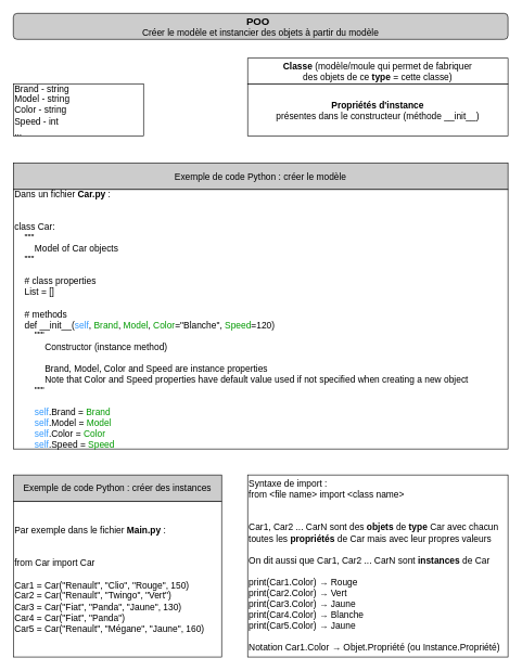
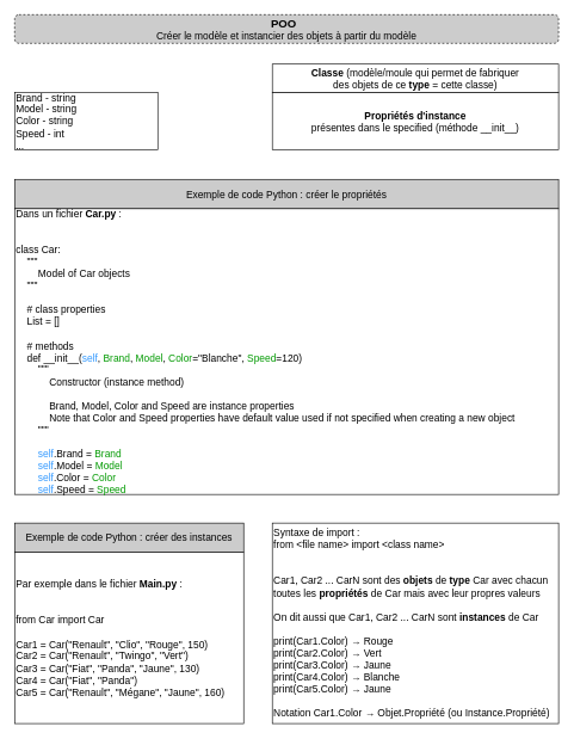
  <mxCell id="0" />
  <mxCell id="1" parent="0" />
  <mxCell id="2" value="Brand - string&lt;br&gt;Model - string&lt;br&gt;Color - string&lt;br&gt;Speed - int&lt;br&gt;..." style="rounded=0;whiteSpace=wrap;html=1;fontSize=14;align=left;" parent="1" vertex="1"><mxGeometry x="20" y="129" width="200" height="80" as="geometry" /></mxCell>
  <mxCell id="3" value="&lt;b&gt;Classe &lt;/b&gt;(modèle/moule qui permet de fabriquer&lt;br&gt;des objets de ce &lt;b&gt;type &lt;/b&gt;= cette classe)" style="rounded=0;whiteSpace=wrap;html=1;fontSize=14;" parent="1" vertex="1"><mxGeometry x="380" y="89" width="400" height="40" as="geometry" /></mxCell>
- <mxCell id="4" value="&lt;b&gt;Propriétés d'instance&lt;/b&gt;&lt;br&gt;présentes dans le constructeur (méthode __init__)" style="rounded=0;whiteSpace=wrap;html=1;fontSize=14;" parent="1" vertex="1"><mxGeometry x="380" y="129" width="400" height="80" as="geometry" /></mxCell>
+ <mxCell id="4" value="&lt;b&gt;Propriétés d'instance&lt;/b&gt;&lt;br&gt;présentes dans le specified (méthode __init__)" style="rounded=0;whiteSpace=wrap;html=1;fontSize=14;" parent="1" vertex="1"><mxGeometry x="380" y="129" width="400" height="80" as="geometry" /></mxCell>
  <mxCell id="5" value="Syntaxe de import :&amp;nbsp;&lt;br&gt;from &amp;lt;file name&amp;gt; import &amp;lt;class name&amp;gt;&lt;br&gt;&lt;br&gt;&lt;br&gt;Car1, Car2 ... CarN sont des &lt;b&gt;objets &lt;/b&gt;de &lt;b&gt;type &lt;/b&gt;Car avec chacun toutes les &lt;b&gt;propriétés &lt;/b&gt;de Car mais avec leur propres valeurs&lt;br&gt;&lt;br&gt;On dit aussi que Car1, Car2 ... CarN sont &lt;b&gt;instances &lt;/b&gt;de Car&lt;br&gt;&lt;br&gt;print(Car1.Color) → Rouge&lt;br&gt;print(Car2.Color) → Vert&lt;br&gt;print(Car3.Color) → Jaune&lt;br&gt;print(Car4.Color) → Blanche&lt;br&gt;print(Car5.Color) → Jaune&lt;br&gt;&lt;br&gt;Notation Car1.Color → Objet.Propriété (ou&amp;nbsp;Instance.Propriété)" style="rounded=0;whiteSpace=wrap;html=1;fontSize=14;align=left;" parent="1" vertex="1"><mxGeometry x="380" y="730" width="400" height="280" as="geometry" /></mxCell>
- <mxCell id="6" value="&lt;font style=&quot;font-size: 16px&quot;&gt;&lt;b&gt;POO&lt;/b&gt;&lt;/font&gt;&amp;nbsp;&amp;nbsp;&lt;br&gt;Créer le modèle et instancier des objets à partir du modèle" style="rounded=1;whiteSpace=wrap;html=1;fontSize=14;labelBackgroundColor=none;fillColor=#CCCCCC;" vertex="1" parent="1"><mxGeometry x="20" y="20" width="760" height="40" as="geometry" /></mxCell>
- <mxCell id="7" value="Exemple de code Python : créer le modèle" style="rounded=0;whiteSpace=wrap;html=1;labelBackgroundColor=none;fillColor=#CCCCCC;fontSize=14;" vertex="1" parent="1"><mxGeometry x="20" y="250" width="760" height="41" as="geometry" /></mxCell>
+ <mxCell id="6" value="&lt;font style=&quot;font-size: 16px&quot;&gt;&lt;b&gt;POO&lt;/b&gt;&lt;/font&gt;&amp;nbsp;&amp;nbsp;&lt;br&gt;Créer le modèle et instancier des objets à partir du modèle" style="rounded=1;whiteSpace=wrap;html=1;fontSize=14;labelBackgroundColor=none;fillColor=#CCCCCC;dashed=1;" vertex="1" parent="1"><mxGeometry x="20" y="20" width="760" height="40" as="geometry" /></mxCell>
+ <mxCell id="7" value="Exemple de code Python : créer le propriétés" style="rounded=0;whiteSpace=wrap;html=1;labelBackgroundColor=none;fillColor=#CCCCCC;fontSize=14;" vertex="1" parent="1"><mxGeometry x="20" y="250" width="760" height="41" as="geometry" /></mxCell>
  <mxCell id="8" value="Dans un fichier &lt;b&gt;Car.py&lt;/b&gt; :&lt;br&gt;&lt;br&gt;&lt;br&gt;class Car:&lt;br&gt;&amp;nbsp; &amp;nbsp; &quot;&quot;&quot;&lt;br&gt;&amp;nbsp; &amp;nbsp; &amp;nbsp; &amp;nbsp; Model of Car objects&lt;br&gt;&amp;nbsp; &amp;nbsp; &quot;&quot;&quot;&lt;br&gt;&lt;br&gt;&amp;nbsp; &amp;nbsp; # class properties&lt;br&gt;&amp;nbsp; &amp;nbsp; List = []&lt;br&gt;&lt;br&gt;&amp;nbsp; &amp;nbsp; # methods&lt;br&gt;&amp;nbsp; &amp;nbsp; def __init__(&lt;font color=&quot;#3399ff&quot;&gt;self&lt;/font&gt;, &lt;font color=&quot;#009900&quot;&gt;Brand&lt;/font&gt;, &lt;font color=&quot;#009900&quot;&gt;Model&lt;/font&gt;, &lt;font color=&quot;#009900&quot;&gt;Color&lt;/font&gt;=&quot;Blanche&quot;, &lt;font color=&quot;#009900&quot;&gt;Speed&lt;/font&gt;=120)&lt;br&gt;&amp;nbsp; &amp;nbsp; &amp;nbsp; &amp;nbsp; &quot;&quot;&quot;&lt;br&gt;&amp;nbsp; &amp;nbsp; &amp;nbsp; &amp;nbsp; &amp;nbsp; &amp;nbsp; Constructor (instance method)&lt;br&gt;&lt;br&gt;&amp;nbsp; &amp;nbsp; &amp;nbsp; &amp;nbsp; &amp;nbsp; &amp;nbsp; Brand, Model, Color and Speed are instance properties&lt;br&gt;&amp;nbsp; &amp;nbsp; &amp;nbsp; &amp;nbsp; &amp;nbsp; &amp;nbsp; Note that Color and Speed properties have default value used if not specified when creating a new object&lt;br&gt;&amp;nbsp; &amp;nbsp; &amp;nbsp; &amp;nbsp; &quot;&quot;&quot;&lt;br&gt;&lt;br&gt;&amp;nbsp; &amp;nbsp; &amp;nbsp; &amp;nbsp; &lt;font color=&quot;#3399ff&quot;&gt;self&lt;/font&gt;.Brand = &lt;font color=&quot;#009900&quot;&gt;Brand&lt;/font&gt;&lt;br&gt;&amp;nbsp; &amp;nbsp; &amp;nbsp; &amp;nbsp; &lt;font color=&quot;#3399ff&quot;&gt;self&lt;/font&gt;.Model = &lt;font color=&quot;#009900&quot;&gt;Model&lt;/font&gt;&lt;br&gt;&amp;nbsp; &amp;nbsp; &amp;nbsp; &amp;nbsp; &lt;font color=&quot;#3399ff&quot;&gt;self&lt;/font&gt;.Color = &lt;font color=&quot;#009900&quot;&gt;Color&lt;/font&gt;&lt;br&gt;&amp;nbsp; &amp;nbsp; &amp;nbsp; &amp;nbsp; &lt;font color=&quot;#3399ff&quot;&gt;self&lt;/font&gt;.Speed = &lt;font color=&quot;#009900&quot;&gt;Speed&lt;/font&gt;" style="rounded=0;whiteSpace=wrap;html=1;labelBackgroundColor=none;fontSize=14;align=left;" vertex="1" parent="1"><mxGeometry x="20" y="291" width="760" height="399" as="geometry" /></mxCell>
  <mxCell id="9" value="Exemple de code Python : créer des instances" style="rounded=0;whiteSpace=wrap;html=1;labelBackgroundColor=none;fillColor=#CCCCCC;fontSize=14;" vertex="1" parent="1"><mxGeometry x="20" y="730" width="320" height="41" as="geometry" /></mxCell>
  <mxCell id="10" value="Par exemple dans le fichier&amp;nbsp;&lt;b&gt;Main.py&lt;/b&gt; :&lt;br&gt;&lt;br&gt;&lt;br&gt;from Car import Car&lt;br&gt;&lt;br&gt;Car1 = Car(&quot;Renault&quot;, &quot;Clio&quot;, &quot;Rouge&quot;, 150)&lt;br&gt;Car2 = Car(&quot;Renault&quot;, &quot;Twingo&quot;, &quot;Vert&quot;)&lt;br&gt;Car3 = Car(&quot;Fiat&quot;, &quot;Panda&quot;, &quot;Jaune&quot;, 130)&lt;br&gt;Car4 = Car(&quot;Fiat&quot;, &quot;Panda&quot;)&lt;br&gt;Car5 = Car(&quot;Renault&quot;, &quot;Mégane&quot;, &quot;Jaune&quot;, 160)" style="rounded=0;whiteSpace=wrap;html=1;labelBackgroundColor=none;fontSize=14;align=left;" vertex="1" parent="1"><mxGeometry x="20" y="771" width="320" height="239" as="geometry" /></mxCell>
